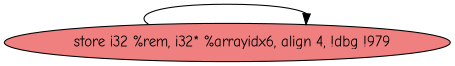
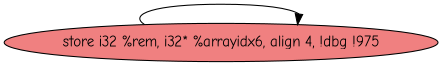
  digraph {
    rankdir=LR
    fontname="Comic Neue"
-   n1 [fillcolor=lightcoral label="  store i32 %rem, i32* %arrayidx6, align 4, !dbg !979" shape=ellipse style=filled fontname="Comic Neue"]
+   n1 [fillcolor=lightcoral label="store i32 %rem, i32* %arrayidx6, align 4, !dbg !975" shape=ellipse style=filled fontname="Comic Neue"]
    n1 -> n1 [fontname="Comic Neue"]
  }
